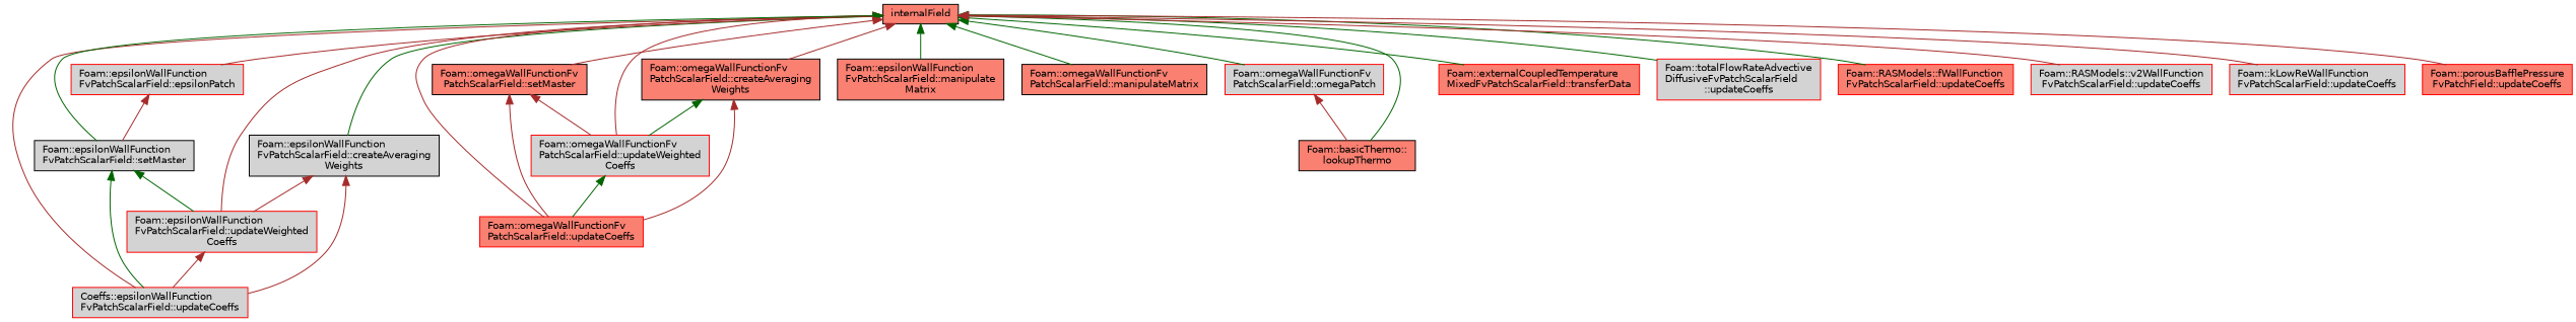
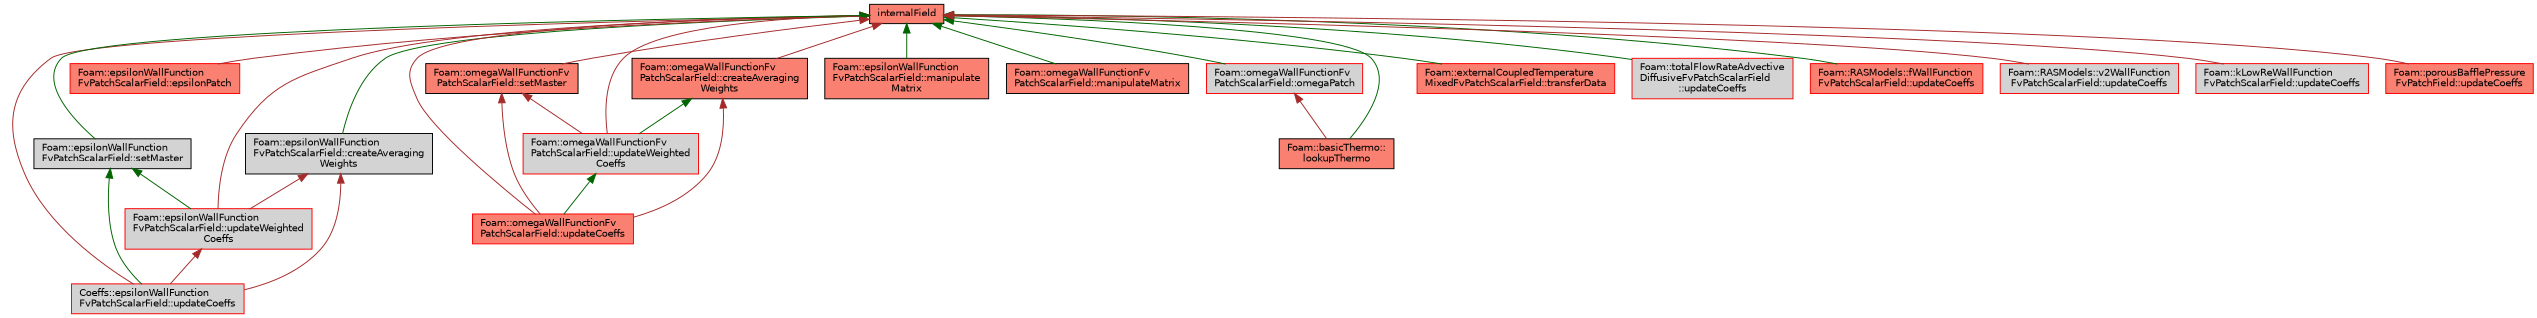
  digraph {
    rankdir=TB
    node [color=red fillcolor=salmon fontname=Helvetica fontsize=10 shape=record style=filled]
    edge [color=brown dir=back fontname=Helvetica fontsize=10 labelfontname=Helvetica labelfontsize=10 style=solid]
    n1 [color=black fontcolor=black height=0.2 label=internalField width=0.4]
    n2 [color=black fillcolor=lightgrey height=0.2 label="Foam::epsilonWallFunction\lFvPatchScalarField::createAveraging\lWeights" width=0.4]
    n3 [fillcolor=lightgrey height=0.2 label="Coeffs::epsilonWallFunction\lFvPatchScalarField::updateCoeffs" width=0.4]
    n4 [fillcolor=lightgrey height=0.2 label="Foam::epsilonWallFunction\lFvPatchScalarField::updateWeighted\lCoeffs" width=0.4]
    n5 [color=black height=0.2 label="Foam::omegaWallFunctionFv\lPatchScalarField::createAveraging\lWeights" width=0.4]
    n6 [height=0.2 label="Foam::omegaWallFunctionFv\lPatchScalarField::updateCoeffs" width=0.4]
    n7 [fillcolor=lightgrey height=0.2 label="Foam::omegaWallFunctionFv\lPatchScalarField::updateWeighted\lCoeffs" width=0.4]
-   n8 [fillcolor=lightgrey height=0.2 label="Foam::epsilonWallFunction\lFvPatchScalarField::epsilonPatch" width=0.4]
+   n8 [height=0.2 label="Foam::epsilonWallFunction\lFvPatchScalarField::epsilonPatch" width=0.4]
    n9 [color=black fillcolor=lightgrey height=0.2 label="Foam::epsilonWallFunction\lFvPatchScalarField::setMaster" width=0.4]
    n10 [color=black height=0.2 label="Foam::basicThermo::\llookupThermo" width=0.4]
    n11 [color=black height=0.2 label="Foam::epsilonWallFunction\lFvPatchScalarField::manipulate\lMatrix" width=0.4]
    n12 [color=black height=0.2 label="Foam::omegaWallFunctionFv\lPatchScalarField::manipulateMatrix" width=0.4]
    n13 [fillcolor=lightgrey height=0.2 label="Foam::omegaWallFunctionFv\lPatchScalarField::omegaPatch" width=0.4]
    n14 [color=black height=0.2 label="Foam::omegaWallFunctionFv\lPatchScalarField::setMaster" width=0.4]
    n15 [height=0.2 label="Foam::externalCoupledTemperature\lMixedFvPatchScalarField::transferData" width=0.4]
    n16 [fillcolor=lightgrey height=0.2 label="Foam::totalFlowRateAdvective\lDiffusiveFvPatchScalarField\l::updateCoeffs" width=0.4]
    n17 [height=0.2 label="Foam::RASModels::fWallFunction\lFvPatchScalarField::updateCoeffs" width=0.4]
    n18 [fillcolor=lightgrey height=0.2 label="Foam::RASModels::v2WallFunction\lFvPatchScalarField::updateCoeffs" width=0.4]
    n19 [fillcolor=lightgrey height=0.2 label="Foam::kLowReWallFunction\lFvPatchScalarField::updateCoeffs" width=0.4]
    n20 [height=0.2 label="Foam::porousBafflePressure\lFvPatchField::updateCoeffs" width=0.4]
    n1 -> n2 [color=darkgreen]
    n1 -> n3
    n1 -> n4
    n1 -> n5
    n1 -> n6
    n1 -> n7
    n1 -> n8
    n1 -> n9 [color=darkgreen]
    n1 -> n10 [color=darkgreen]
    n1 -> n11 [color=darkgreen]
    n1 -> n12 [color=darkgreen]
    n1 -> n13 [color=darkgreen]
    n1 -> n14
    n1 -> n15 [color=darkgreen]
    n1 -> n16 [color=darkgreen]
    n1 -> n17 [color=darkgreen]
    n1 -> n18
    n1 -> n19
    n1 -> n20
    n2 -> n3
    n2 -> n4
    n4 -> n3
    n5 -> n6
    n5 -> n7 [color=darkgreen]
    n7 -> n6 [color=darkgreen]
-   n8 -> n9
    n9 -> n3 [color=darkgreen]
    n9 -> n4 [color=darkgreen]
    n13 -> n10
    n14 -> n6
    n14 -> n7
  }
